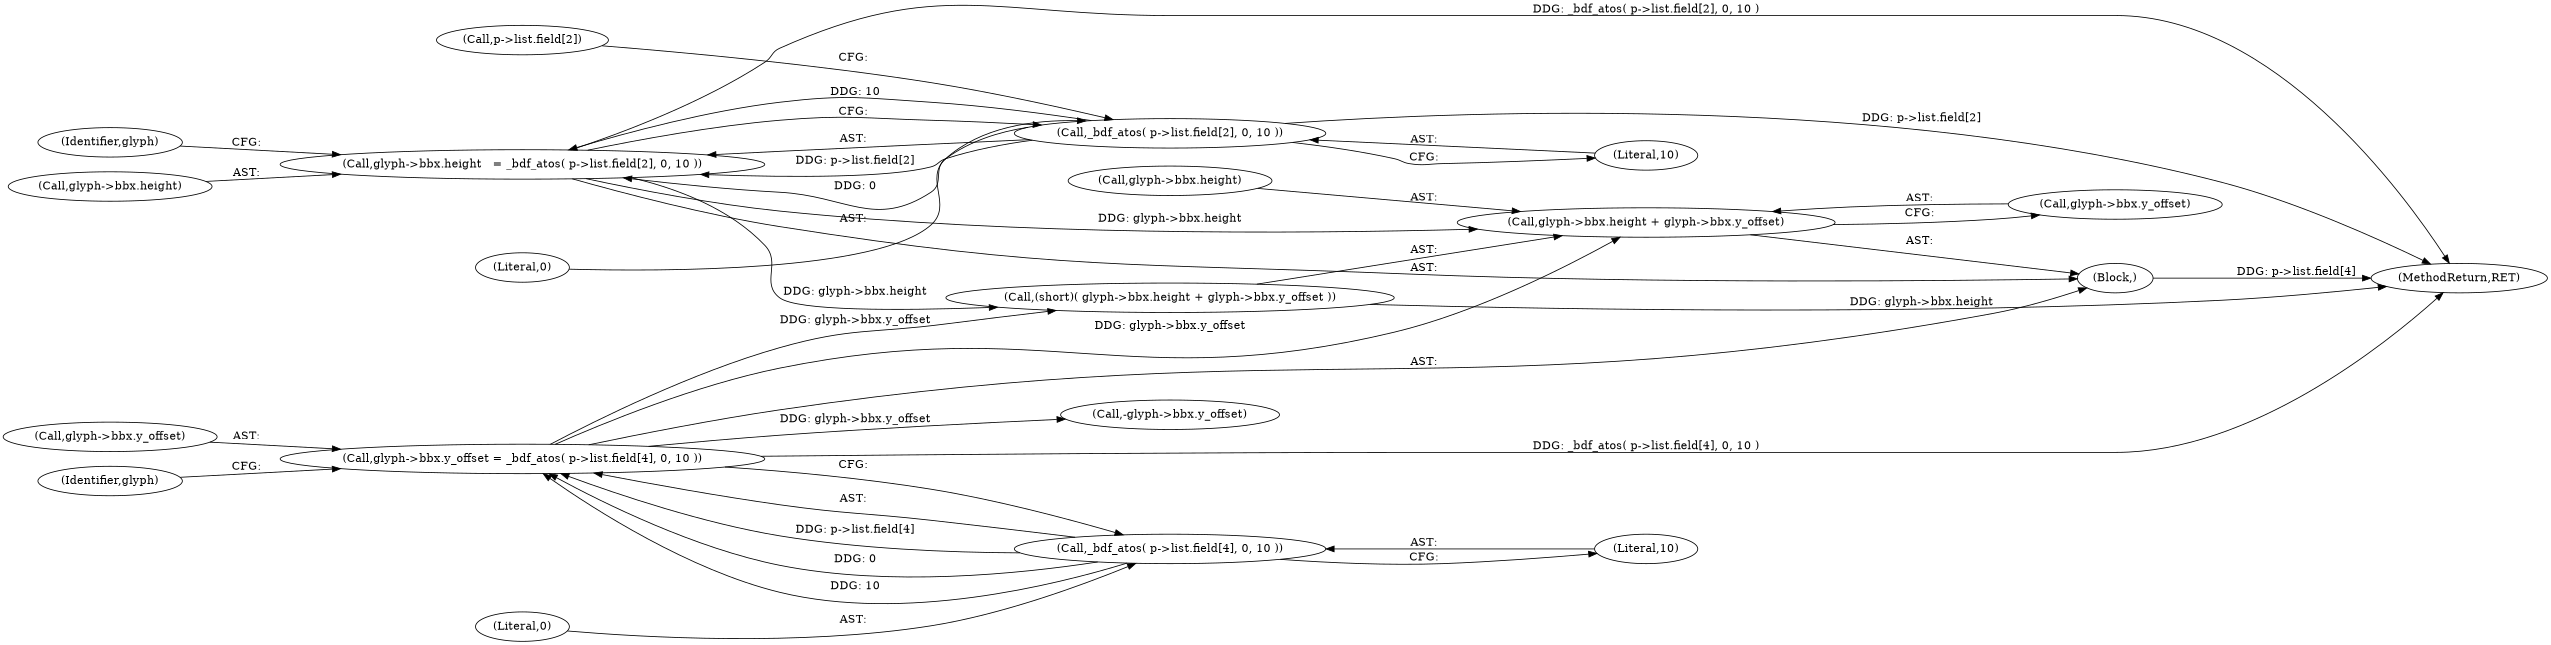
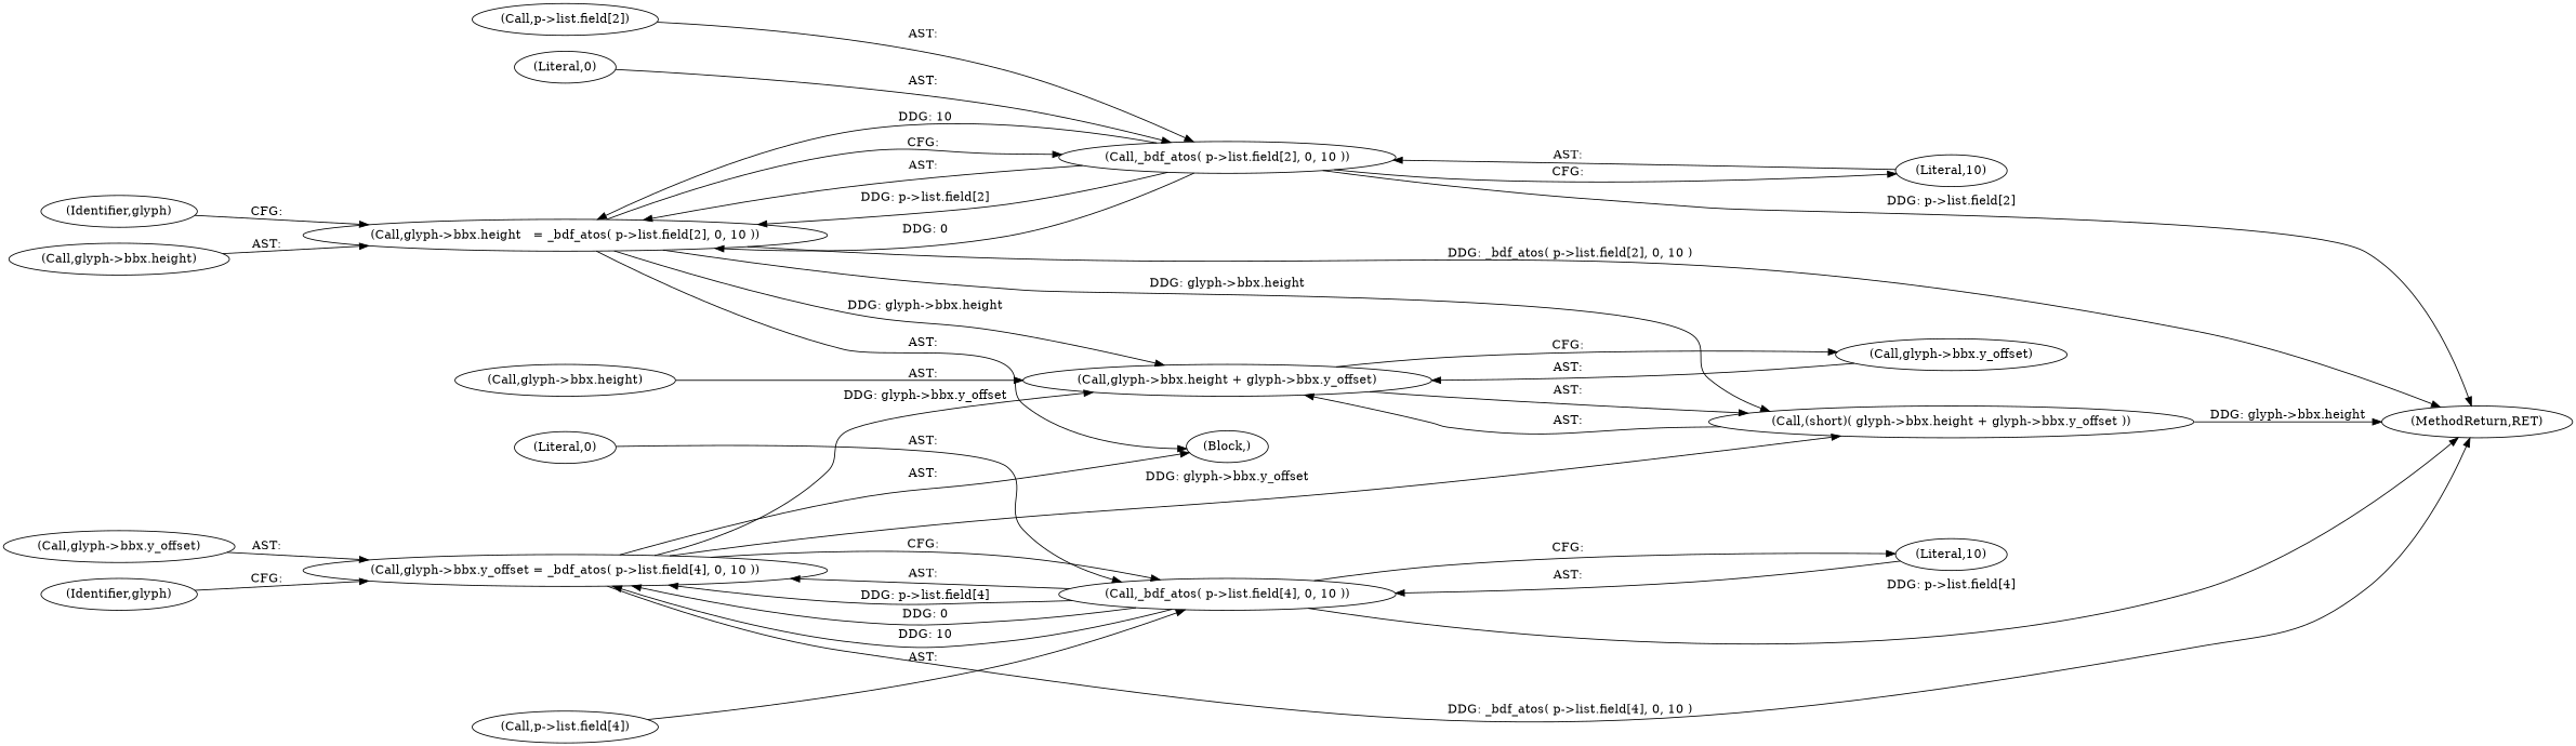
  digraph {
    rankdir=LR
    n1 [label="(Call,glyph->bbx.height + glyph->bbx.y_offset)"]
    n2 [label="(Call,glyph->bbx.y_offset)"]
    n3 [label="(Call,(short)( glyph->bbx.height + glyph->bbx.y_offset ))"]
    n4 [label="(MethodReturn,RET)"]
    n5 [label="(Call,glyph->bbx.height   = _bdf_atos( p->list.field[2], 0, 10 ))"]
    n6 [label="(Call,_bdf_atos( p->list.field[2], 0, 10 ))"]
    n7 [label="(Block,)"]
    n8 [label="(Literal,10)"]
    n9 [label="(Call,glyph->bbx.y_offset = _bdf_atos( p->list.field[4], 0, 10 ))"]
    n10 [label="(Call,_bdf_atos( p->list.field[4], 0, 10 ))"]
-   n11 [label="(Call,-glyph->bbx.y_offset)"]
    n12 [label="(Literal,10)"]
    n13 [label="(Identifier,glyph)"]
    n14 [label="(Call,glyph->bbx.height)"]
    n15 [label="(Call,glyph->bbx.y_offset)"]
    n16 [label="(Call,p->list.field[2])"]
    n17 [label="(Literal,0)"]
    n18 [label="(Identifier,glyph)"]
    n19 [label="(Literal,0)"]
+   n20 [label="(Call,p->list.field[4])"]
    n21 [label="(Call,glyph->bbx.height)"]
    n1 -> n2 [label="CFG: "]
-   n1 -> n7 [label="AST: "]
+   n1 -> n3 [label="AST: "]
    n2 -> n1 [label="AST: "]
    n3 -> n1 [label="AST: "]
    n3 -> n4 [label="DDG: glyph->bbx.height"]
    n5 -> n1 [label="DDG: glyph->bbx.height"]
    n5 -> n3 [label="DDG: glyph->bbx.height"]
    n5 -> n4 [label="DDG: _bdf_atos( p->list.field[2], 0, 10 )"]
    n5 -> n6 [label="CFG: "]
    n5 -> n7 [label="AST: "]
    n6 -> n4 [label="DDG: p->list.field[2]"]
    n6 -> n5 [label="AST: "]
    n6 -> n5 [label="DDG: p->list.field[2]"]
    n6 -> n5 [label="DDG: 0"]
    n6 -> n5 [label="DDG: 10"]
    n6 -> n8 [label="CFG: "]
    n8 -> n6 [label="AST: "]
    n9 -> n1 [label="DDG: glyph->bbx.y_offset"]
    n9 -> n3 [label="DDG: glyph->bbx.y_offset"]
    n9 -> n4 [label="DDG: _bdf_atos( p->list.field[4], 0, 10 )"]
    n9 -> n7 [label="AST: "]
    n9 -> n10 [label="CFG: "]
-   n9 -> n11 [label="DDG: glyph->bbx.y_offset"]
-   n7 -> n4 [label="DDG: p->list.field[4]"]
+   n10 -> n4 [label="DDG: p->list.field[4]"]
    n10 -> n9 [label="AST: "]
    n10 -> n9 [label="DDG: p->list.field[4]"]
    n10 -> n9 [label="DDG: 0"]
    n10 -> n9 [label="DDG: 10"]
    n10 -> n12 [label="CFG: "]
    n12 -> n10 [label="AST: "]
    n13 -> n5 [label="CFG: "]
    n14 -> n1 [label="AST: "]
    n15 -> n9 [label="AST: "]
-   n16 -> n6 [label="CFG: "]
+   n16 -> n6 [label="AST: "]
    n17 -> n6 [label="AST: "]
    n18 -> n9 [label="CFG: "]
    n19 -> n10 [label="AST: "]
+   n20 -> n10 [label="AST: "]
    n21 -> n5 [label="AST: "]
  }
